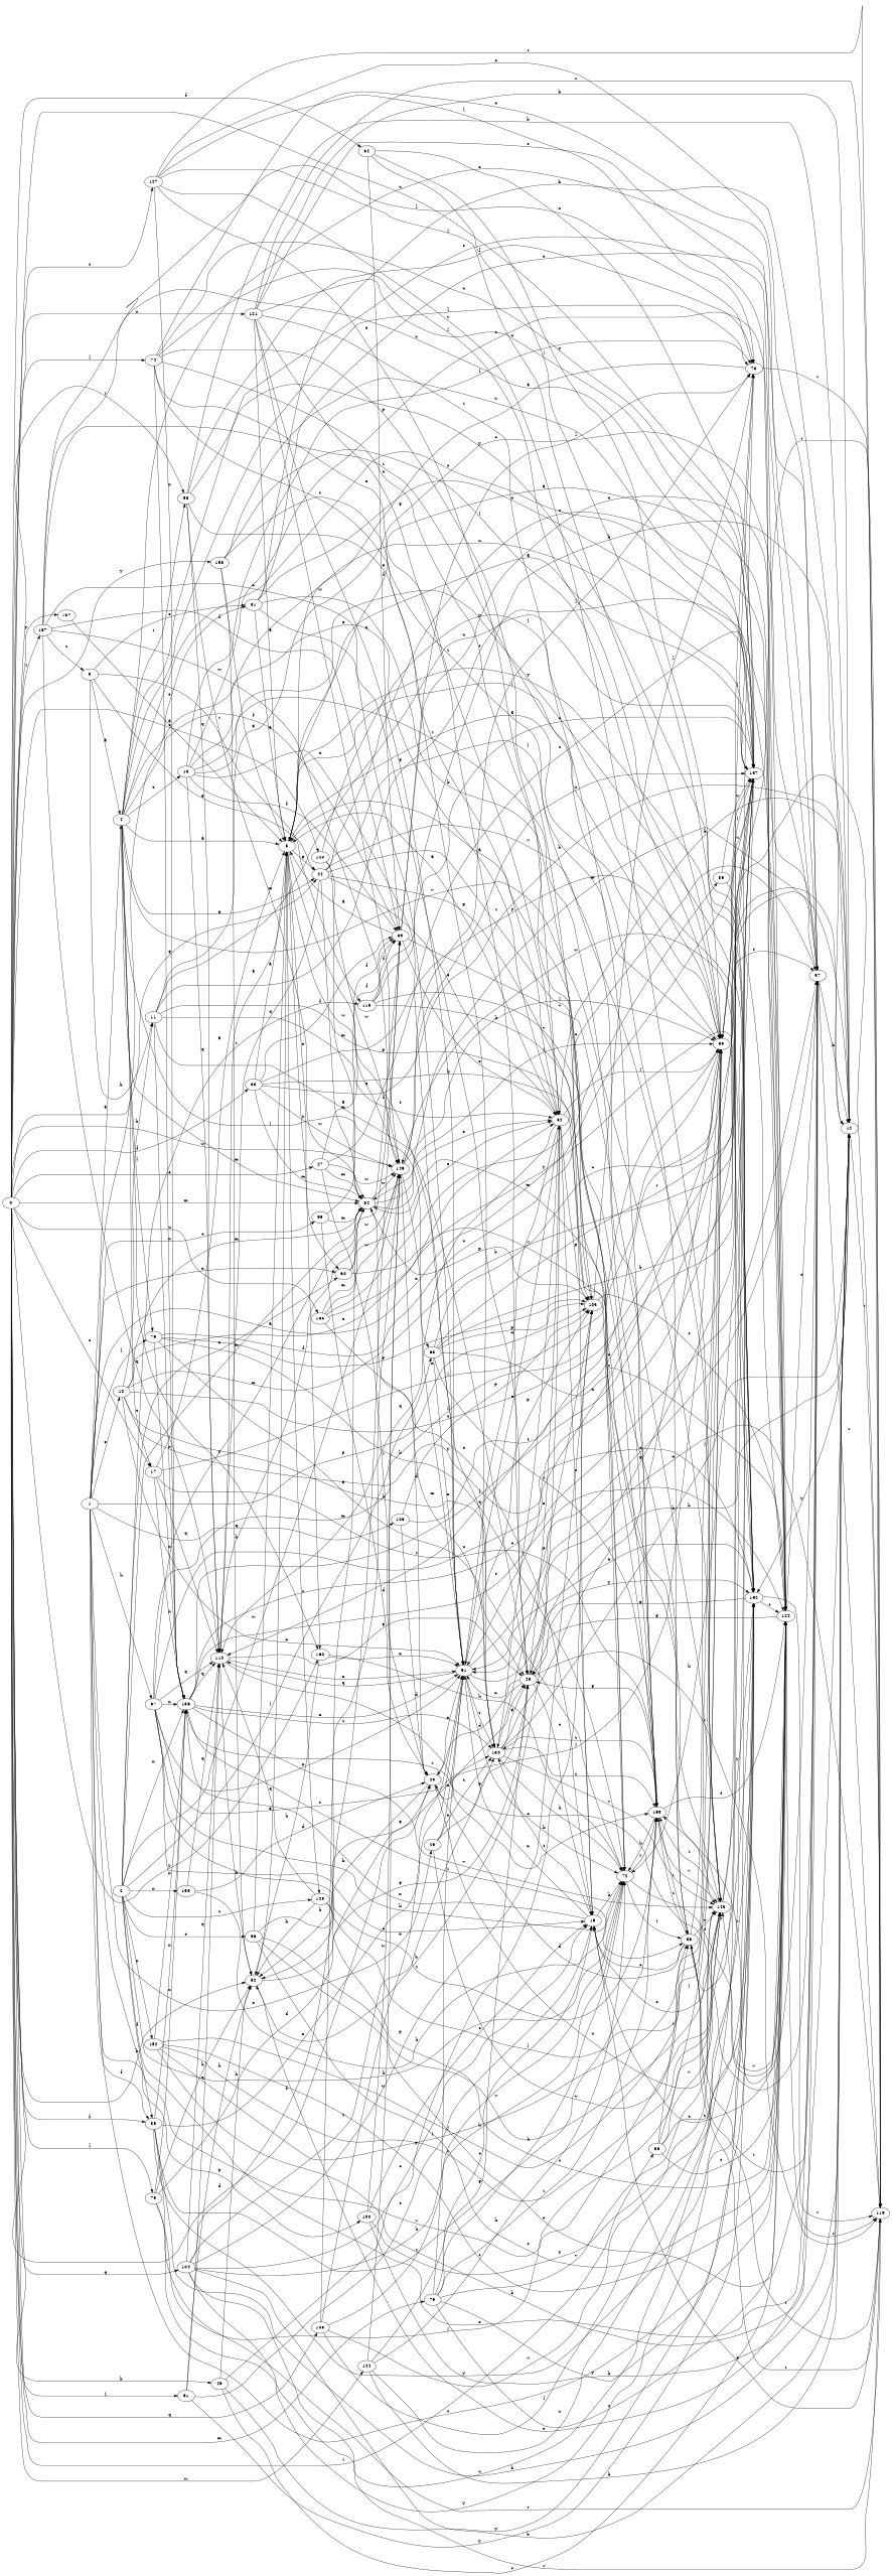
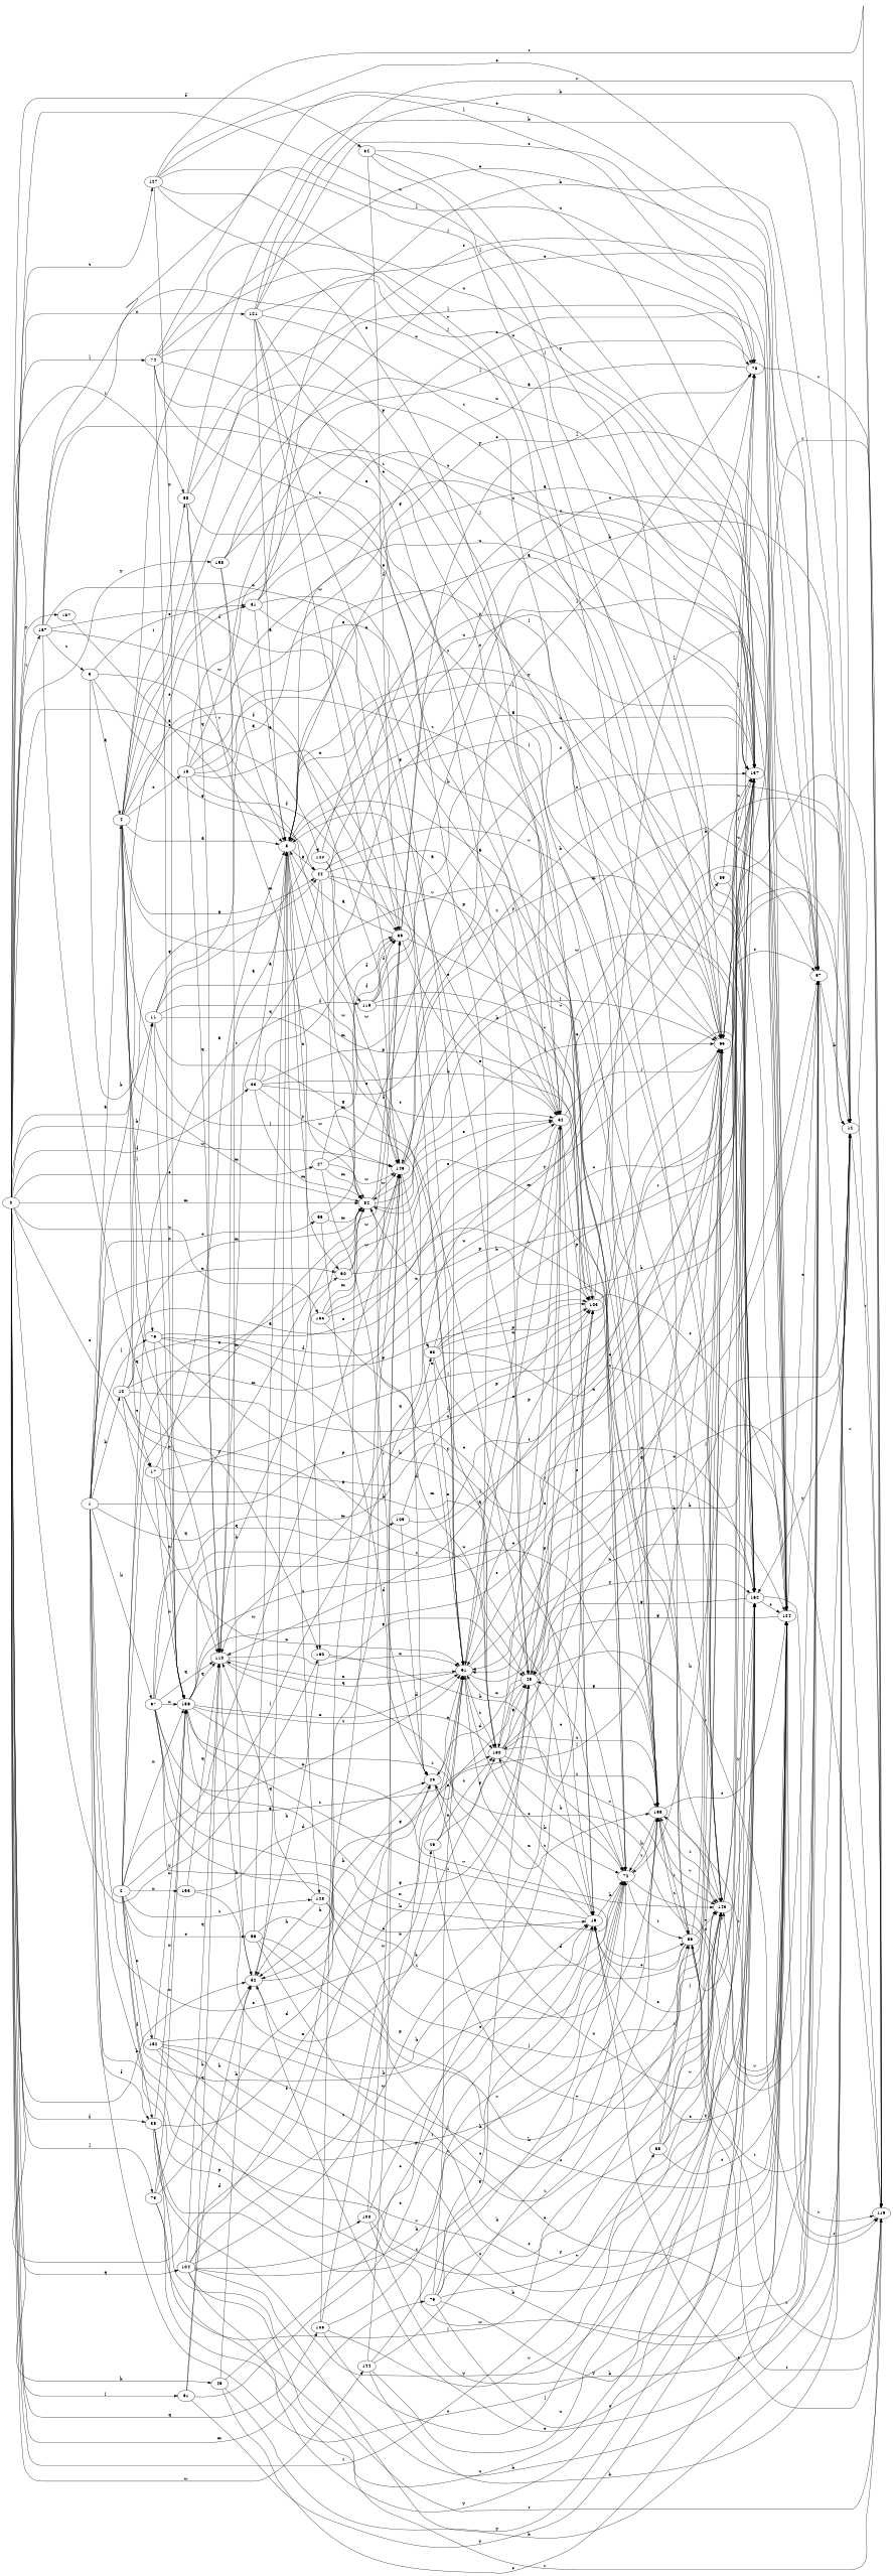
  strict digraph {
    rankdir=LR
    0
    17
    25
    27
    33
    34
    38
    44
    49
    52
    55
    58
    61
    73
    74
    79
    84
    104
    108
    120
    121
    127
    135
    137
    144
    149
    157
    158
    160
    167
    156
    5
    65
    110
    168
    91
    124
    39
    72
    162
    12
    116
    103
    143
    32
    97
    45
    59
    78
    19
    130
    3
    1
    4
    10
    29
    31
    67
    76
    89
    90
    95
    100
    109
    63
    18
    11
    2
    96
    115
    128
    152
    153
    0 -> 17 [label=c]
    0 -> 25 [label=d]
    0 -> 27 [label=e]
    0 -> 33 [label=f]
    0 -> 34 [label=f]
    0 -> 38 [label=f]
    0 -> 44 [label=g]
    0 -> 49 [label=h]
    0 -> 52 [label=h]
    0 -> 55 [label=i]
    0 -> 58 [label=i]
    0 -> 61 [label=j]
    0 -> 73 [label=l]
    0 -> 74 [label=l]
    0 -> 79 [label=m]
    0 -> 84 [label=m]
    0 -> 104 [label=q]
    0 -> 108 [label=q]
    0 -> 120 [label=s]
    0 -> 121 [label=s]
    0 -> 127 [label=t]
    0 -> 135 [label=u]
    0 -> 137 [label=u]
    0 -> 144 [label=w]
    0 -> 149 [label=w]
    0 -> 157 [label=y]
    0 -> 158 [label=y]
    0 -> 160 [label=y]
    0 -> 167 [label=z]
    17 -> 156 [label=x]
    17 -> 5 [label=a]
    17 -> 65 [label=j]
    17 -> 110 [label=q]
    17 -> 168 [label=z]
    25 -> 52 [label=h]
    25 -> 137 [label=u]
    25 -> 65 [label=j]
    25 -> 91 [label=n]
    27 -> 25 [label=i]
    27 -> 84 [label=m]
    27 -> 149 [label=w]
    27 -> 124 [label=s]
    27 -> 39 [label=f]
    33 -> 84 [label=m]
    33 -> 149 [label=w]
    33 -> 5 [label=a]
    33 -> 39 [label=f]
    33 -> 72 [label=k]
    33 -> 162 [label=y]
    33 -> 12 [label=b]
    34 -> 137 [label=u]
    34 -> 65 [label=j]
    34 -> 39 [label=f]
    34 -> 162 [label=y]
    38 -> 156 [label=x]
    38 -> 168 [label=z]
    38 -> 91 [label=n]
    38 -> 162 [label=y]
    38 -> 12 [label=b]
    38 -> 116 [label=r]
    44 -> 84 [label=m]
    44 -> 65 [label=j]
    44 -> 110 [label=q]
    44 -> 168 [label=z]
    44 -> 124 [label=s]
    44 -> 103 [label=p]
    44 -> 143 [label=v]
    44 -> 32 [label=e]
    49 -> 52 [label=h]
    49 -> 124 [label=s]
    49 -> 162 [label=y]
    49 -> 103 [label=p]
    52 -> 5 [label=a]
    52 -> 97 [label=o]
    52 -> 45 [label=g]
    55 -> 65 [label=j]
    55 -> 124 [label=s]
    55 -> 162 [label=y]
    55 -> 143 [label=v]
    55 -> 59 [label=i]
    58 -> 84 [label=m]
    58 -> 110 [label=q]
    58 -> 162 [label=y]
    58 -> 12 [label=b]
    58 -> 32 [label=e]
    58 -> 78 [label=l]
    61 -> 52 [label=h]
    61 -> 110 [label=q]
    61 -> 162 [label=y]
    61 -> 19 [label=c]
    73 -> 25 [label=d]
    73 -> 52 [label=h]
    73 -> 156 [label=x]
    73 -> 65 [label=j]
    73 -> 162 [label=y]
    74 -> 137 [label=u]
    74 -> 156 [label=x]
    74 -> 65 [label=j]
    74 -> 103 [label=p]
    74 -> 32 [label=e]
    74 -> 97 [label=o]
    74 -> 19 [label=c]
    74 -> 130 [label=t]
    79 -> 168 [label=z]
    79 -> 91 [label=n]
    79 -> 124 [label=s]
    79 -> 72 [label=k]
    79 -> 162 [label=y]
    79 -> 143 [label=v]
    79 -> 45 [label=g]
    84 -> 149 [label=w]
    84 -> 65 [label=j]
    84 -> 39 [label=f]
    84 -> 103 [label=p]
    84 -> 32 [label=e]
    104 -> 137 [label=u]
    104 -> 110 [label=q]
    104 -> 39 [label=f]
    104 -> 72 [label=k]
    104 -> 12 [label=b]
    104 -> 116 [label=r]
    104 -> 103 [label=p]
    104 -> 19 [label=c]
    104 -> 130 [label=t]
    108 -> 84 [label=m]
    108 -> 91 [label=n]
    108 -> 72 [label=k]
    108 -> 143 [label=v]
    108 -> 78 [label=l]
    120 -> 84 [label=m]
    120 -> 149 [label=w]
    120 -> 65 [label=j]
    121 -> 137 [label=u]
    121 -> 149 [label=w]
    121 -> 5 [label=a]
    121 -> 168 [label=z]
    121 -> 91 [label=n]
    121 -> 124 [label=s]
    121 -> 12 [label=b]
    121 -> 116 [label=r]
    121 -> 45 [label=g]
    127 -> 156 [label=x]
    127 -> 65 [label=j]
    127 -> 116 [label=r]
    127 -> 143 [label=v]
    127 -> 32 [label=e]
    127 -> 97 [label=o]
    127 -> 78 [label=l]
    135 -> 84 [label=m]
    135 -> 149 [label=w]
    135 -> 162 [label=y]
    135 -> 97 [label=o]
    135 -> 19 [label=c]
    137 -> 5 [label=a]
    137 -> 65 [label=j]
    137 -> 72 [label=k]
    137 -> 45 [label=g]
    144 -> 137 [label=u]
    144 -> 149 [label=w]
    144 -> 72 [label=k]
    144 -> 12 [label=b]
    144 -> 19 [label=c]
    149 -> 25 [label=d]
    149 -> 52 [label=h]
    149 -> 137 [label=u]
    149 -> 65 [label=j]
    149 -> 91 [label=n]
    149 -> 78 [label=l]
    157 -> 5 [label=a]
    158 -> 52 [label=h]
    158 -> 137 [label=u]
    158 -> 5 [label=a]
    158 -> 65 [label=j]
    158 -> 168 [label=z]
    160 -> 52 [label=h]
    160 -> 91 [label=n]
    160 -> 72 [label=k]
    167 -> 137 [label=u]
    167 -> 149 [label=w]
    167 -> 110 [label=q]
    167 -> 91 [label=n]
    167 -> 39 [label=f]
    167 -> 59 [label=i]
    167 -> 78 [label=l]
    167 -> 3 [label=z]
    156 -> 110 [label=q]
    156 -> 168 [label=z]
    156 -> 91 [label=n]
    156 -> 124 [label=s]
    156 -> 143 [label=v]
    156 -> 97 [label=o]
    156 -> 59 [label=i]
    156 -> 78 [label=l]
    156 -> 130 [label=t]
    5 -> 44 [label=g]
    5 -> 149 [label=w]
    5 -> 160 [label=y]
    5 -> 65 [label=j]
    5 -> 162 [label=y]
    5 -> 130 [label=t]
    5 -> 90 [label=n]
    5 -> 128 [label=t]
    65 -> 137 [label=u]
    65 -> 5 [label=a]
    65 -> 110 [label=q]
    65 -> 91 [label=n]
    65 -> 116 [label=r]
    110 -> 52 [label=h]
    110 -> 5 [label=a]
    110 -> 91 [label=n]
    110 -> 39 [label=f]
    110 -> 97 [label=o]
    110 -> 45 [label=g]
    168 -> 5 [label=a]
    168 -> 124 [label=s]
    168 -> 72 [label=k]
    168 -> 143 [label=v]
    168 -> 45 [label=g]
    168 -> 59 [label=i]
    168 -> 130 [label=t]
    91 -> 110 [label=q]
    91 -> 72 [label=k]
    91 -> 162 [label=y]
    91 -> 103 [label=p]
    91 -> 32 [label=e]
    91 -> 97 [label=o]
    91 -> 130 [label=t]
    124 -> 5 [label=a]
    124 -> 116 [label=r]
    124 -> 143 [label=v]
    124 -> 97 [label=o]
    124 -> 45 [label=g]
    124 -> 19 [label=c]
    39 -> 5 [label=a]
    39 -> 143 [label=v]
    39 -> 32 [label=e]
    39 -> 97 [label=o]
    39 -> 78 [label=l]
    72 -> 168 [label=z]
    72 -> 124 [label=s]
    72 -> 59 [label=i]
    162 -> 149 [label=w]
    162 -> 91 [label=n]
    162 -> 124 [label=s]
    162 -> 116 [label=r]
    162 -> 45 [label=g]
    12 -> 162 [label=y]
    12 -> 116 [label=r]
    116 -> 91 [label=n]
    116 -> 59 [label=i]
    116 -> 19 [label=c]
    103 -> 124 [label=s]
    103 -> 78 [label=l]
    143 -> 168 [label=z]
    143 -> 162 [label=y]
    143 -> 78 [label=l]
    143 -> 19 [label=c]
    32 -> 52 [label=h]
    32 -> 5 [label=a]
    32 -> 65 [label=j]
    32 -> 110 [label=q]
    32 -> 91 [label=n]
    32 -> 12 [label=b]
    32 -> 103 [label=p]
    32 -> 19 [label=c]
    32 -> 130 [label=t]
    97 -> 84 [label=m]
    97 -> 168 [label=z]
    97 -> 12 [label=b]
    97 -> 116 [label=r]
    97 -> 59 [label=i]
    45 -> 25 [label=d]
    45 -> 91 [label=n]
    45 -> 12 [label=b]
    45 -> 116 [label=r]
    45 -> 32 [label=e]
    45 -> 19 [label=c]
    59 -> 25 [label=d]
    59 -> 84 [label=m]
    59 -> 65 [label=j]
    59 -> 168 [label=z]
    59 -> 162 [label=y]
    59 -> 116 [label=r]
    59 -> 143 [label=v]
    59 -> 19 [label=c]
    78 -> 5 [label=a]
    78 -> 116 [label=r]
    19 -> 156 [label=x]
    19 -> 91 [label=n]
    19 -> 72 [label=k]
    19 -> 130 [label=t]
    130 -> 84 [label=m]
    130 -> 65 [label=j]
    130 -> 168 [label=z]
    130 -> 72 [label=k]
    130 -> 12 [label=b]
    130 -> 103 [label=p]
    130 -> 143 [label=v]
    130 -> 45 [label=g]
    3 -> 44 [label=g]
    3 -> 4 [label=a]
    3 -> 31 [label=e]
    3 -> 11 [label=b]
    3 -> 115 [label=r]
    1 -> 38 [label=f]
    1 -> 124 [label=s]
    1 -> 103 [label=p]
    1 -> 143 [label=v]
    1 -> 4 [label=a]
-   1 -> 10 [label=e]
+   1 -> 10 [label=b]
    1 -> 29 [label=e]
    1 -> 31 [label=e]
    1 -> 67 [label=k]
    1 -> 76 [label=l]
    1 -> 89 [label=n]
    1 -> 90 [label=n]
    1 -> 95 [label=o]
    1 -> 100 [label=p]
    1 -> 109 [label=q]
    4 -> 17 [label=c]
    4 -> 44 [label=g]
    4 -> 58 [label=i]
    4 -> 84 [label=m]
    4 -> 137 [label=u]
    4 -> 160 [label=y]
    4 -> 5 [label=a]
    4 -> 124 [label=s]
    4 -> 39 [label=f]
    4 -> 143 [label=v]
    4 -> 32 [label=e]
    4 -> 97 [label=o]
    4 -> 78 [label=l]
    4 -> 76 [label=l]
    4 -> 63 [label=j]
    4 -> 18 [label=c]
    10 -> 84 [label=m]
    10 -> 137 [label=u]
    10 -> 91 [label=n]
    10 -> 72 [label=k]
    10 -> 162 [label=y]
    10 -> 12 [label=b]
    10 -> 32 [label=e]
    10 -> 11 [label=b]
    29 -> 91 [label=n]
    29 -> 143 [label=v]
    29 -> 45 [label=g]
    29 -> 130 [label=t]
    31 -> 137 [label=u]
    31 -> 5 [label=a]
    31 -> 72 [label=k]
    31 -> 12 [label=b]
    31 -> 97 [label=o]
    31 -> 45 [label=g]
    67 -> 84 [label=m]
    67 -> 137 [label=u]
    67 -> 156 [label=x]
    67 -> 65 [label=j]
    67 -> 110 [label=q]
    67 -> 168 [label=z]
    67 -> 91 [label=n]
    67 -> 72 [label=k]
    67 -> 19 [label=c]
    67 -> 130 [label=t]
    76 -> 137 [label=u]
    76 -> 156 [label=x]
    76 -> 72 [label=k]
    76 -> 103 [label=p]
    76 -> 45 [label=g]
    89 -> 137 [label=u]
    89 -> 124 [label=s]
    90 -> 149 [label=w]
    90 -> 143 [label=v]
    90 -> 32 [label=e]
    95 -> 25 [label=d]
    95 -> 84 [label=m]
    95 -> 39 [label=f]
    100 -> 149 [label=w]
    100 -> 162 [label=y]
    100 -> 12 [label=b]
    100 -> 19 [label=c]
    109 -> 25 [label=d]
    109 -> 103 [label=p]
    109 -> 97 [label=o]
    63 -> 137 [label=u]
    63 -> 168 [label=z]
    63 -> 91 [label=n]
    63 -> 124 [label=s]
    63 -> 12 [label=b]
    63 -> 116 [label=r]
    63 -> 103 [label=p]
    18 -> 137 [label=u]
    18 -> 110 [label=q]
    18 -> 168 [label=z]
    18 -> 91 [label=n]
    18 -> 124 [label=s]
    18 -> 39 [label=f]
    18 -> 162 [label=y]
    18 -> 78 [label=l]
    11 -> 137 [label=u]
    11 -> 156 [label=x]
    11 -> 124 [label=s]
    11 -> 103 [label=p]
    11 -> 32 [label=e]
    11 -> 97 [label=o]
    11 -> 45 [label=g]
    2 -> 38 [label=f]
    2 -> 84 [label=m]
    2 -> 149 [label=w]
    2 -> 156 [label=x]
    2 -> 72 [label=k]
-   2 -> 97 [label=o]
+   2 -> 97 [label=w]
    2 -> 90 [label=n]
    2 -> 63 [label=j]
    2 -> 96 [label=o]
    2 -> 115 [label=r]
    2 -> 128 [label=t]
    2 -> 152 [label=x]
    2 -> 153 [label=x]
    96 -> 5 [label=a]
    96 -> 124 [label=s]
    96 -> 143 [label=v]
    96 -> 97 [label=o]
    96 -> 45 [label=g]
    115 -> 137 [label=u]
    115 -> 39 [label=f]
    115 -> 72 [label=k]
    115 -> 12 [label=b]
    115 -> 143 [label=v]
    128 -> 52 [label=h]
    128 -> 65 [label=j]
    128 -> 110 [label=q]
    128 -> 124 [label=s]
    152 -> 156 [label=x]
    152 -> 65 [label=j]
    152 -> 124 [label=s]
    152 -> 12 [label=b]
    152 -> 143 [label=v]
    152 -> 59 [label=i]
    153 -> 25 [label=d]
    153 -> 110 [label=q]
    153 -> 72 [label=k]
  }
